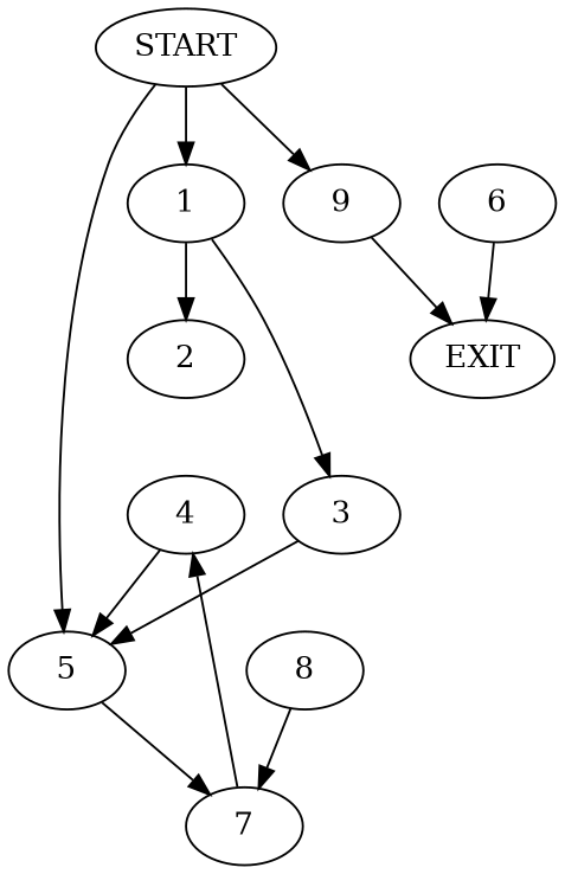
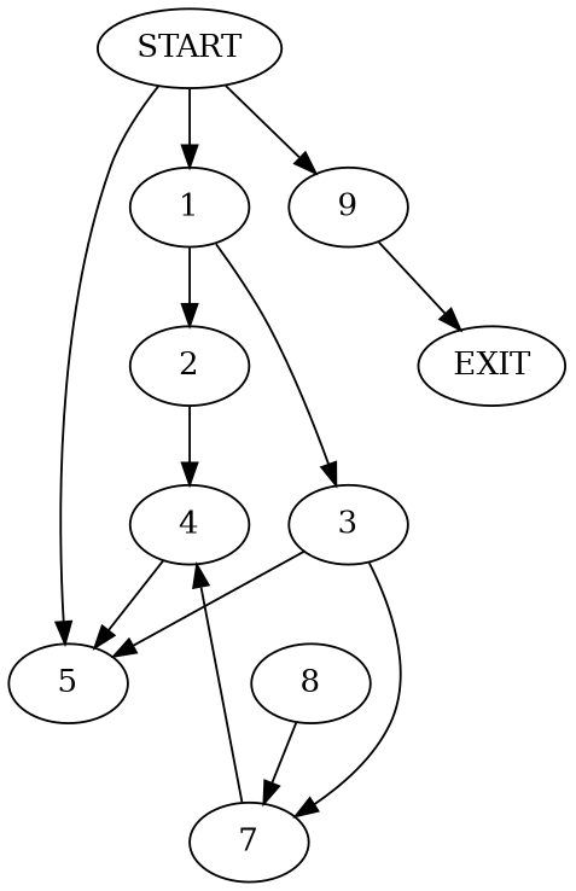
  digraph {
    n1 [label=START]
    1
    9
    5
    2
    3
    8
    7
    n9 [label=EXIT]
    4
-   6
    n1 -> 1
    n1 -> 9
    n1 -> 5
    1 -> 2
    1 -> 3
    9 -> n9
-   5 -> 7
+   3 -> 7
+   2 -> 4
    3 -> 5
    8 -> 7
    7 -> 4
    4 -> 5
-   6 -> n9
  }
